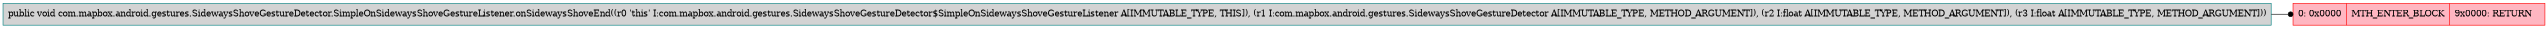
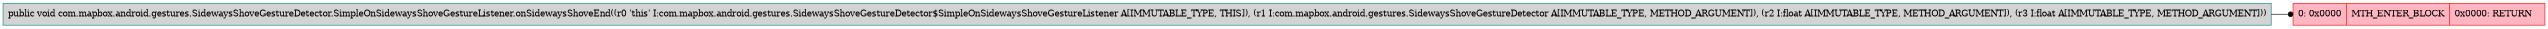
  digraph {
    rankdir=LR
    node [shape=record style=filled]
-   n1 [label="{0\:\ 0x0000|MTH_ENTER_BLOCK\l|9x0000: RETURN   \l}" fillcolor=lightpink color=red]
+   n1 [label="{0\:\ 0x0000|MTH_ENTER_BLOCK\l|0x0000: RETURN   \l}" fillcolor=lightpink color=red]
    n2 [label="{public void com.mapbox.android.gestures.SidewaysShoveGestureDetector.SimpleOnSidewaysShoveGestureListener.onSidewaysShoveEnd((r0 'this' I:com.mapbox.android.gestures.SidewaysShoveGestureDetector$SimpleOnSidewaysShoveGestureListener A[IMMUTABLE_TYPE, THIS]), (r1 I:com.mapbox.android.gestures.SidewaysShoveGestureDetector A[IMMUTABLE_TYPE, METHOD_ARGUMENT]), (r2 I:float A[IMMUTABLE_TYPE, METHOD_ARGUMENT]), (r3 I:float A[IMMUTABLE_TYPE, METHOD_ARGUMENT])) }" fillcolor=lightgrey color=teal]
    n2 -> n1 [arrowhead=dot]
  }
